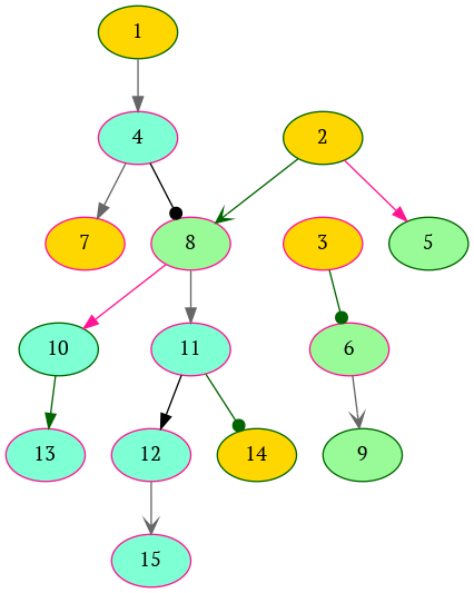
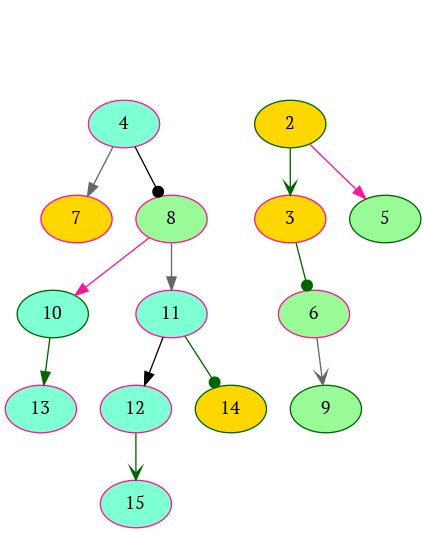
  digraph {
    fontname="PT Serif"
    node [color=deeppink fillcolor=aquamarine fontname="PT Serif" style=filled]
    edge [arrowhead=normal color=darkgreen fontname="PT Serif"]
-   1 [alpha=45.94 color=darkgreen fillcolor=gold]
    4 [alpha=24.81]
    7 [alpha=21.27 fillcolor=gold]
    8 [alpha=47.98 fillcolor=palegreen]
    10 [alpha=25.06 color=darkgreen]
    11 [alpha=32.81]
    2 [alpha=37.39 color=darkgreen fillcolor=gold]
    3 [alpha=24.49 fillcolor=gold]
    5 [alpha=41.90 color=darkgreen fillcolor=palegreen]
    6 [alpha=29.77 fillcolor=palegreen]
    9 [alpha=33.51 color=darkgreen fillcolor=palegreen]
    13 [alpha=22.36]
    12 [alpha=20.10]
    14 [alpha=46.34 color=darkgreen fillcolor=gold]
    15 [alpha=39.49]
-   1 -> 4 [color=gray40]
    4 -> 7 [color=gray40]
    4 -> 8 [arrowhead=dot color=black]
    8 -> 10 [color=deeppink]
    8 -> 11 [color=gray40]
    10 -> 13
    11 -> 12 [color=black]
    11 -> 14 [arrowhead=dot]
-   2 -> 8 [arrowhead=vee]
+   2 -> 3 [arrowhead=vee]
    2 -> 5 [color=deeppink]
    3 -> 6 [arrowhead=dot]
    6 -> 9 [arrowhead=vee color=gray40]
-   12 -> 15 [arrowhead=vee color=gray40]
+   12 -> 15 [arrowhead=vee]
  }
